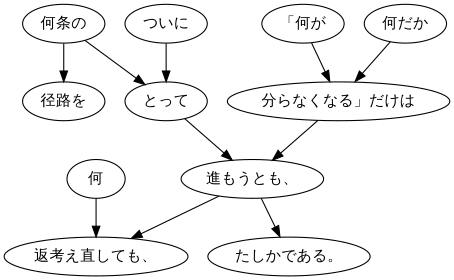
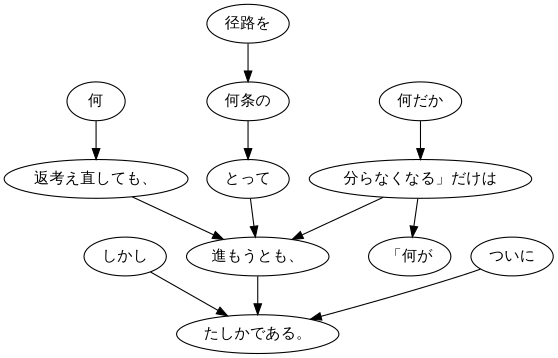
  digraph {
    fontname="Noto Sans"
    node [fontname="Noto Sans"]
    edge [fontname="Noto Sans"]
+   n1 [label="しかし"]
    n2 [label="たしかである。"]
    n3 [label="何"]
    n4 [label="返考え直しても、"]
    n5 [label="進もうとも、"]
    n6 [label="何条の"]
    n7 [label="径路を"]
    n8 [label="とって"]
    n9 [label="ついに"]
    n10 [label="「何が"]
    n11 [label="分らなくなる」だけは"]
    n12 [label="何だか"]
+   n1 -> n2
    n3 -> n4
-   n5 -> n4
+   n4 -> n5
    n5 -> n2
-   n6 -> n7
+   n7 -> n6
    n6 -> n8
    n8 -> n5
-   n9 -> n8
-   n10 -> n11
+   n9 -> n2
+   n11 -> n10
    n11 -> n5
    n12 -> n11
  }
